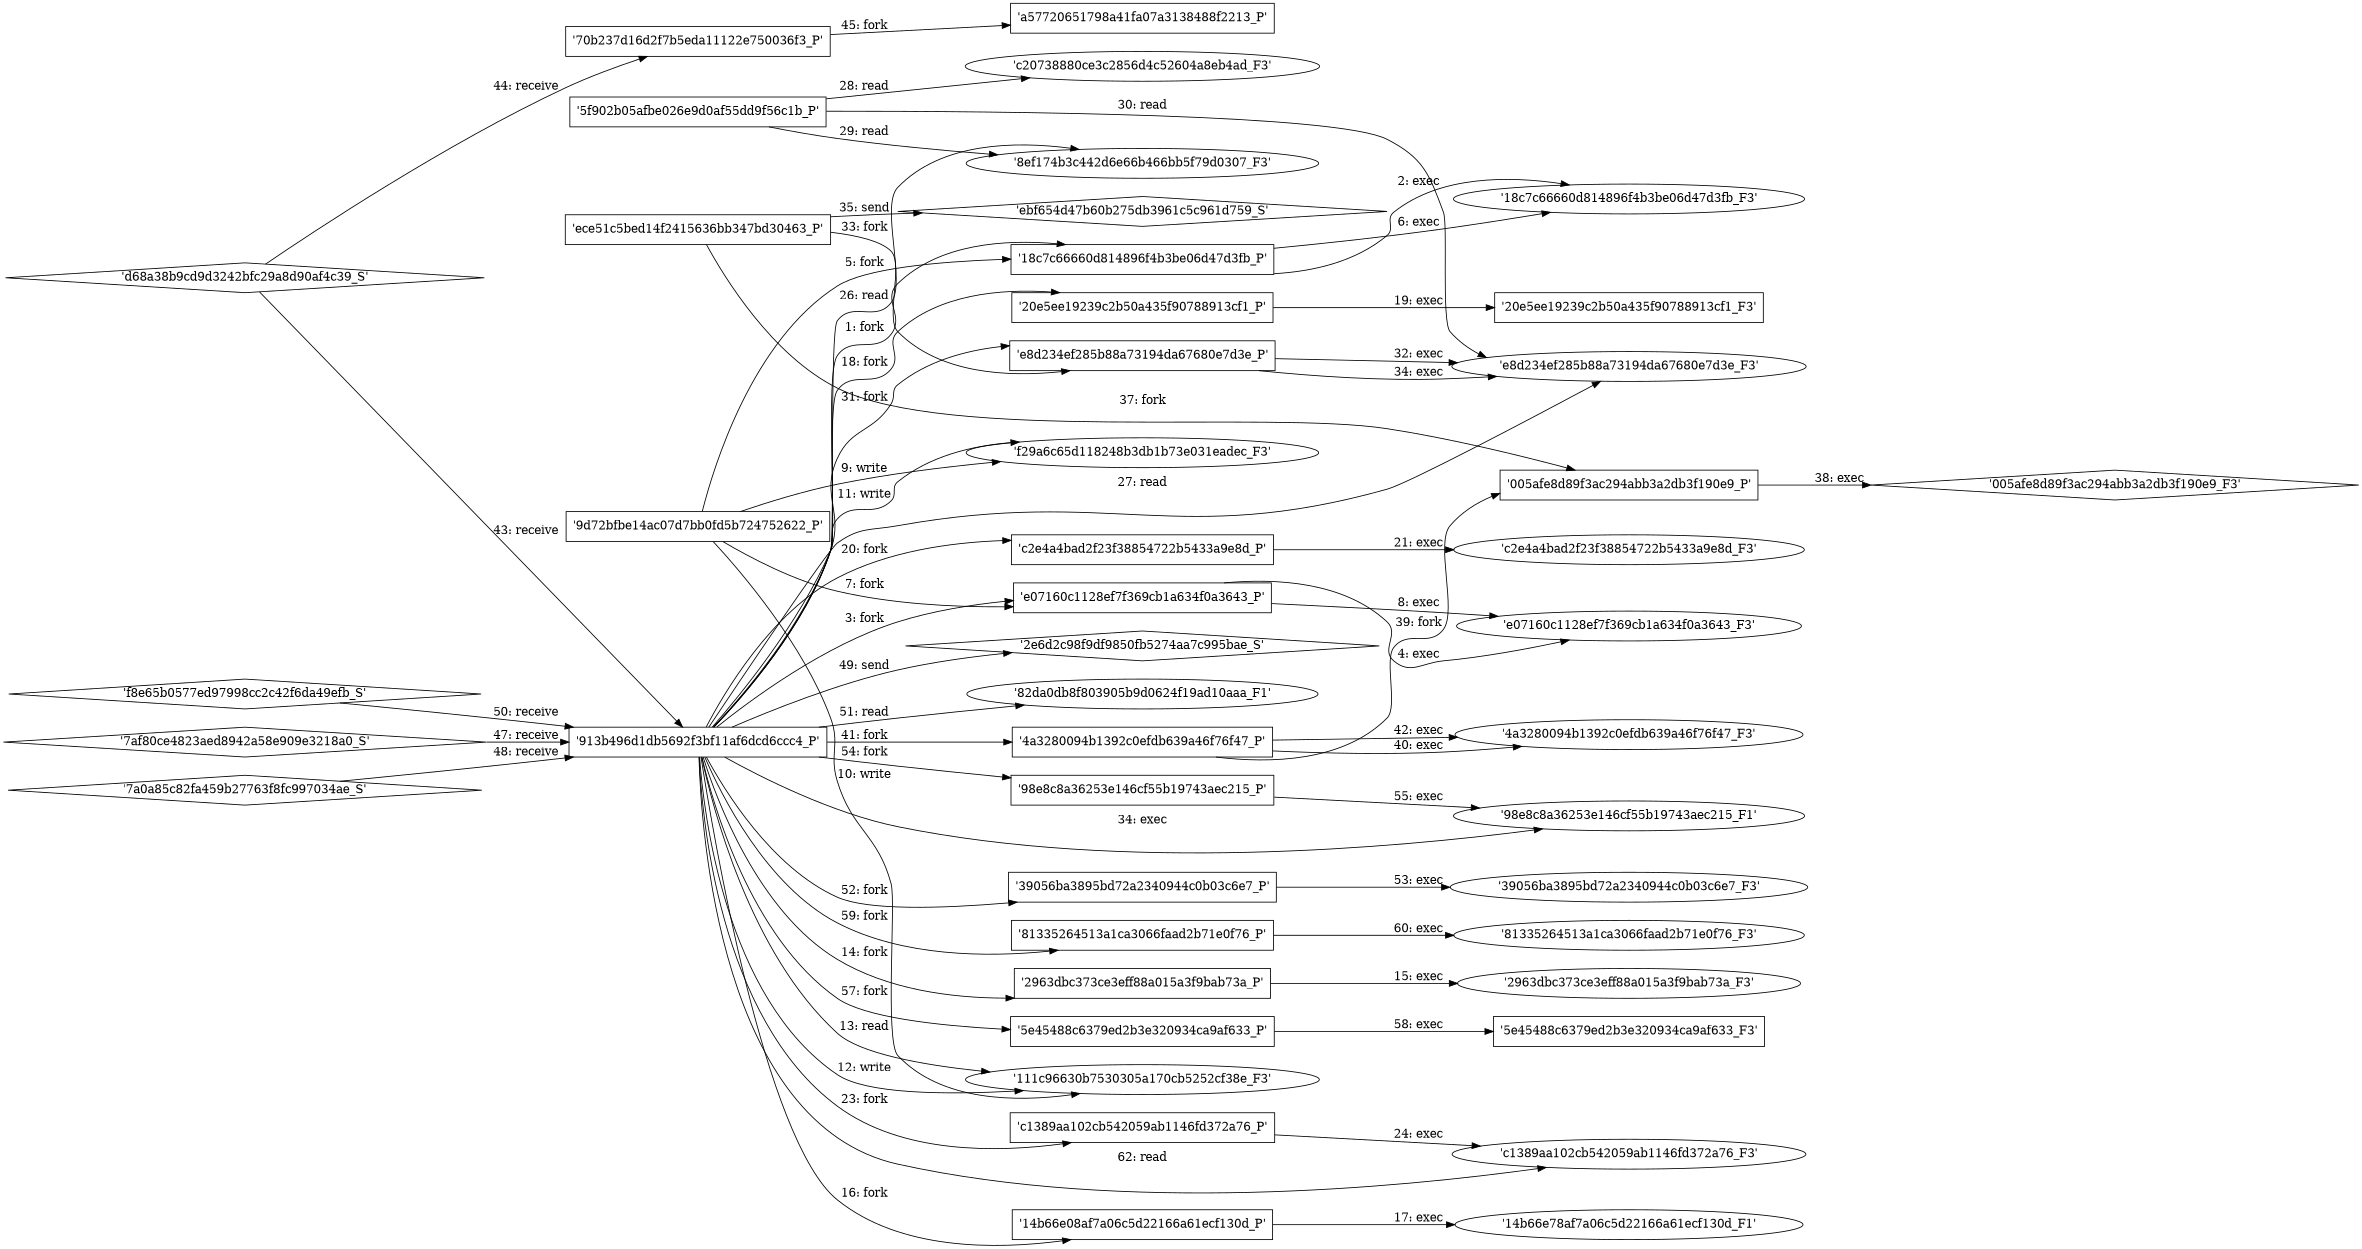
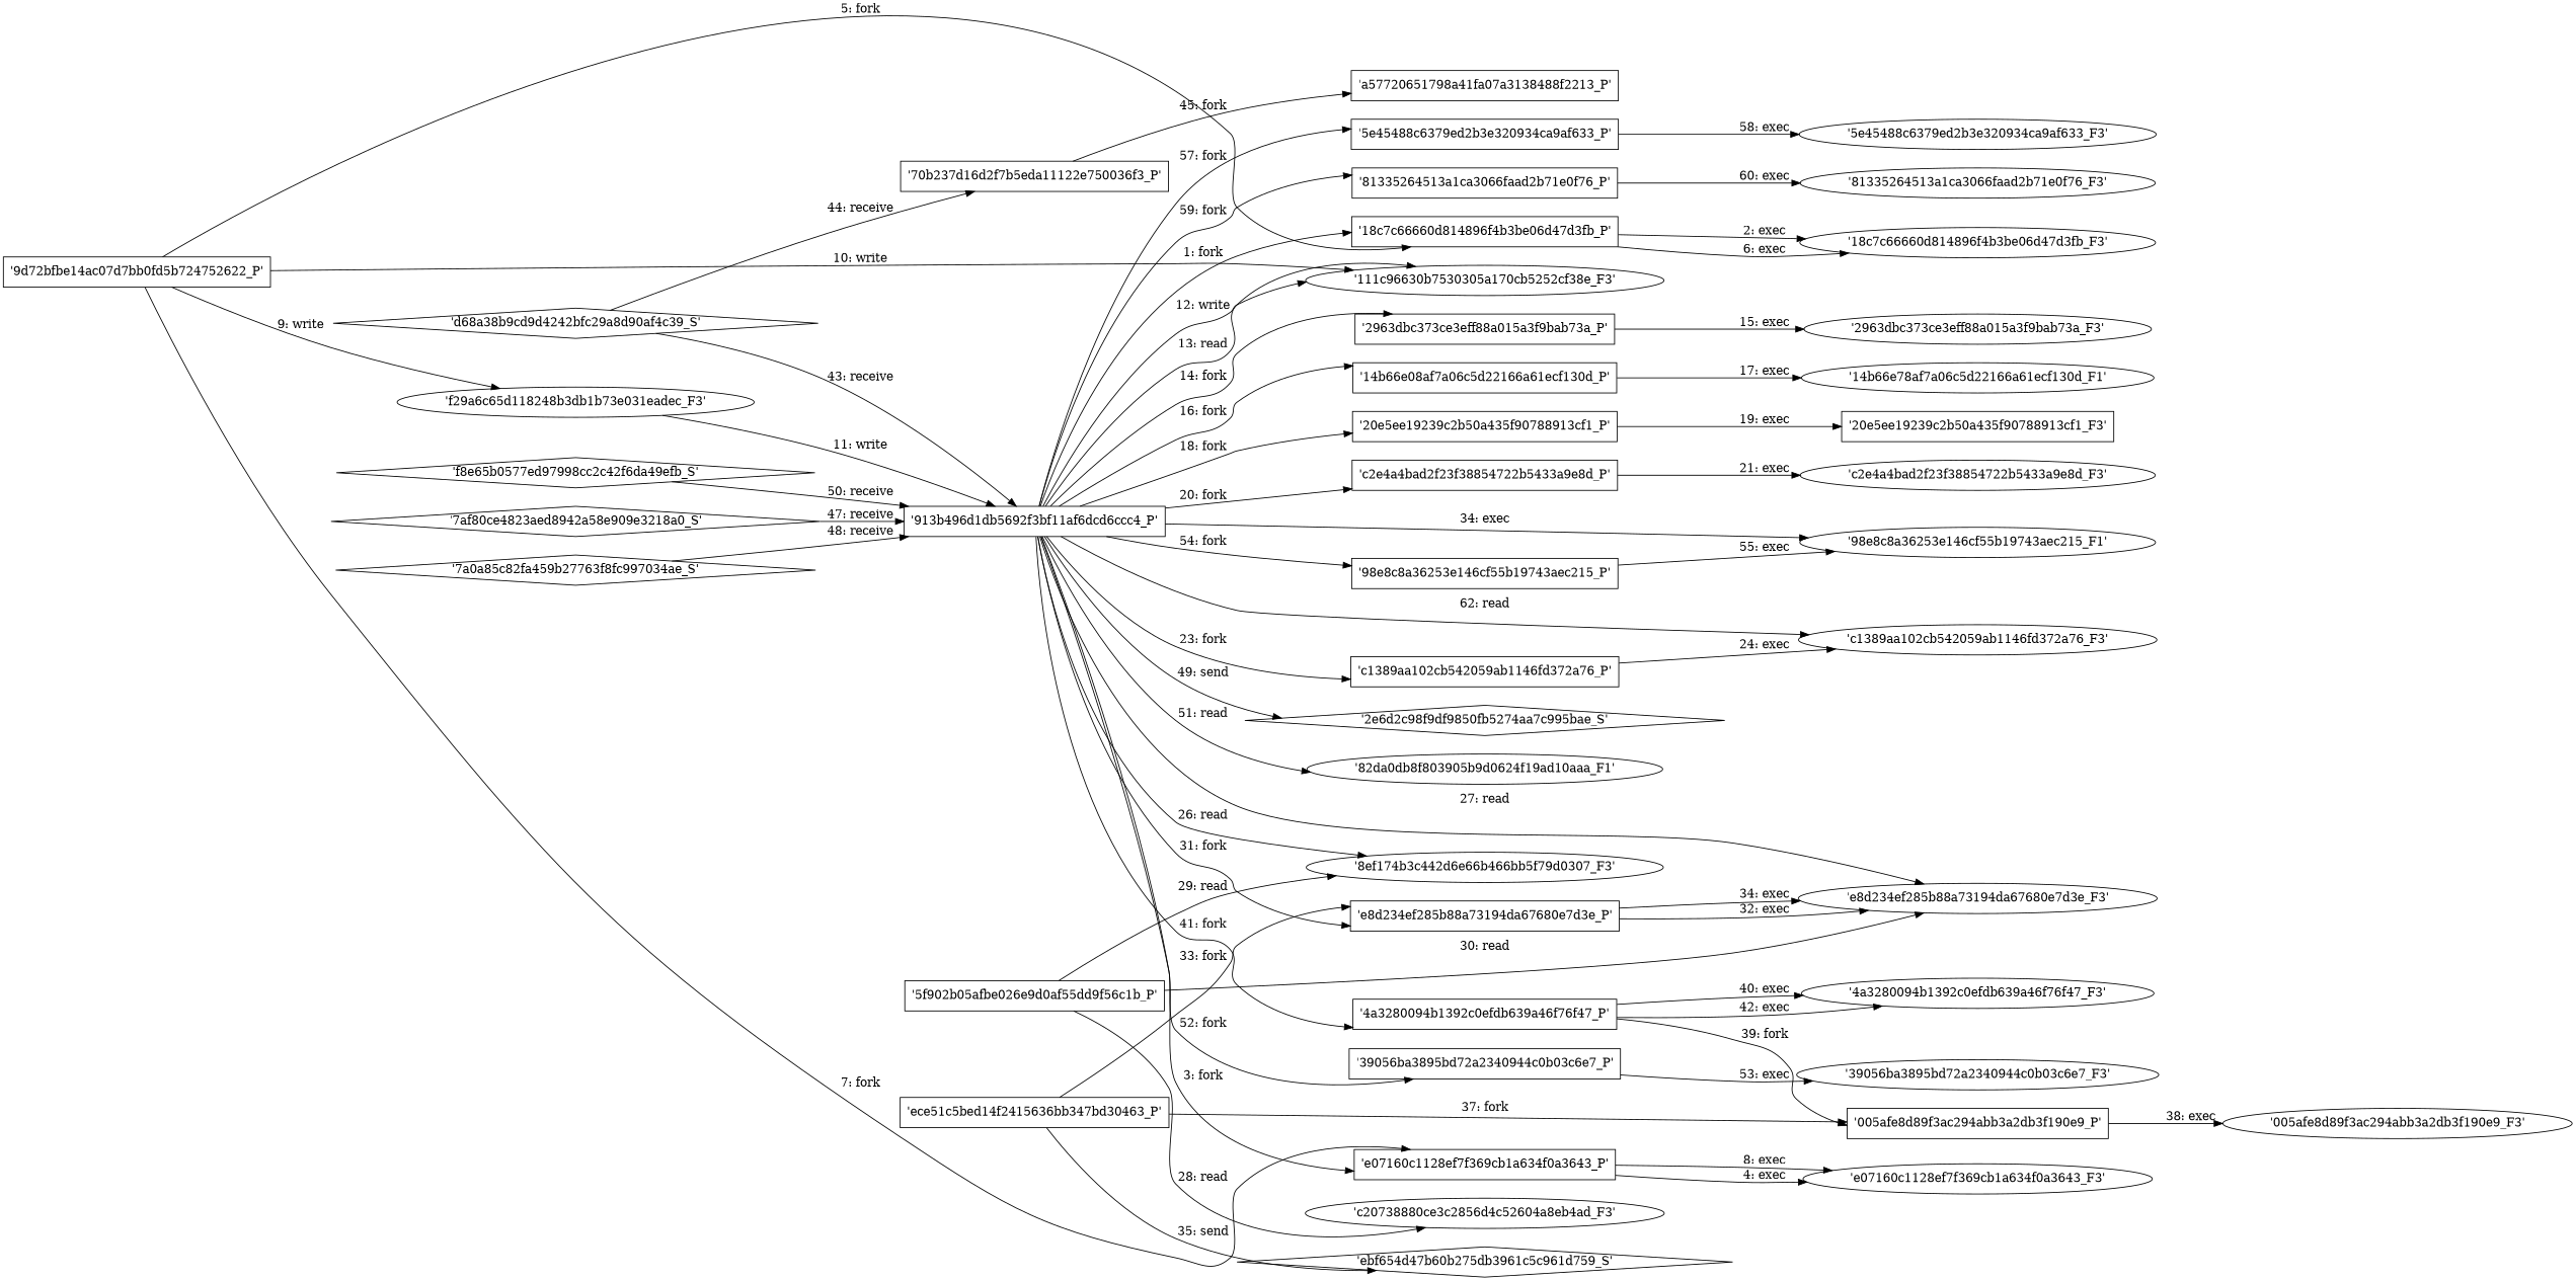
  digraph {
    engine=neato
    fixedsize=false
    fontsize=10
    nodesep=0.3
    rankdir=LR
    ranksep=0
    splines=true
    node [node_type=Process shape=box]
    "'913b496d1db5692f3bf11af6dcd6ccc4_P'"
    "'18c7c66660d814896f4b3be06d47d3fb_P'"
    "'e07160c1128ef7f369cb1a634f0a3643_P'"
    "'f29a6c65d118248b3db1b73e031eadec_F3'" [node_type=file shape=ellipse]
    "'111c96630b7530305a170cb5252cf38e_F3'" [node_type=file shape=ellipse]
    "'2963dbc373ce3eff88a015a3f9bab73a_P'"
    "'14b66e08af7a06c5d22166a61ecf130d_P'"
    "'20e5ee19239c2b50a435f90788913cf1_P'"
    "'c2e4a4bad2f23f38854722b5433a9e8d_P'"
    "'c1389aa102cb542059ab1146fd372a76_F3'" [node_type=File shape=ellipse]
    "'c1389aa102cb542059ab1146fd372a76_P'"
    "'8ef174b3c442d6e66b466bb5f79d0307_F3'" [node_type=file shape=ellipse]
    "'e8d234ef285b88a73194da67680e7d3e_F3'" [node_type=File shape=ellipse]
    "'e8d234ef285b88a73194da67680e7d3e_P'"
    "'4a3280094b1392c0efdb639a46f76f47_P'"
    "'2e6d2c98f9df9850fb5274aa7c995bae_S'" [node_type=Socket shape=diamond]
    "'82da0db8f803905b9d0624f19ad10aaa_F1'" [node_type=file shape=ellipse]
    "'39056ba3895bd72a2340944c0b03c6e7_P'"
    "'98e8c8a36253e146cf55b19743aec215_P'"
    "'98e8c8a36253e146cf55b19743aec215_F1'" [node_type=file shape=ellipse]
    "'5e45488c6379ed2b3e320934ca9af633_P'"
    "'81335264513a1ca3066faad2b71e0f76_P'"
    "'18c7c66660d814896f4b3be06d47d3fb_F3'" [node_type=File shape=ellipse]
    "'e07160c1128ef7f369cb1a634f0a3643_F3'" [node_type=File shape=ellipse]
    "'2963dbc373ce3eff88a015a3f9bab73a_F3'" [node_type=File shape=ellipse]
    n26 [label="'14b66e78af7a06c5d22166a61ecf130d_F1'" node_type=File shape=ellipse]
    "'20e5ee19239c2b50a435f90788913cf1_F3'" [node_type=File]
    "'c2e4a4bad2f23f38854722b5433a9e8d_F3'" [node_type=File shape=ellipse]
    "'c20738880ce3c2856d4c52604a8eb4ad_F3'" [node_type=file shape=ellipse]
    "'005afe8d89f3ac294abb3a2db3f190e9_P'"
    "'4a3280094b1392c0efdb639a46f76f47_F3'" [node_type=File shape=ellipse]
    "'39056ba3895bd72a2340944c0b03c6e7_F3'" [node_type=File shape=ellipse]
-   "'5e45488c6379ed2b3e320934ca9af633_F3'" [node_type=File]
+   "'5e45488c6379ed2b3e320934ca9af633_F3'" [node_type=File shape=ellipse]
    "'81335264513a1ca3066faad2b71e0f76_F3'" [node_type=File shape=ellipse]
    "'9d72bfbe14ac07d7bb0fd5b724752622_P'"
    "'5f902b05afbe026e9d0af55dd9f56c1b_P'"
    "'ece51c5bed14f2415636bb347bd30463_P'"
    "'ebf654d47b60b275db3961c5c961d759_S'" [node_type=Socket shape=diamond]
-   "'005afe8d89f3ac294abb3a2db3f190e9_F3'" [node_type=File shape=diamond]
-   "'d68a38b9cd9d4242bfc29a8d90af4c39_S'" [node_type=Socket shape=diamond label="'d68a38b9cd9d3242bfc29a8d90af4c39_S'"]
+   "'005afe8d89f3ac294abb3a2db3f190e9_F3'" [node_type=File shape=ellipse]
+   "'d68a38b9cd9d4242bfc29a8d90af4c39_S'" [node_type=Socket shape=diamond]
    "'70b237d16d2f7b5eda11122e750036f3_P'"
    "'a57720651798a41fa07a3138488f2213_P'"
    "'7af80ce4823aed8942a58e909e3218a0_S'" [node_type=Socket shape=diamond]
    "'7a0a85c82fa459b27763f8fc997034ae_S'" [node_type=Socket shape=diamond]
    "'f8e65b0577ed97998cc2c42f6da49efb_S'" [node_type=Socket shape=diamond]
    "'913b496d1db5692f3bf11af6dcd6ccc4_P'" -> "'18c7c66660d814896f4b3be06d47d3fb_P'" [label="1: fork"]
    "'913b496d1db5692f3bf11af6dcd6ccc4_P'" -> "'e07160c1128ef7f369cb1a634f0a3643_P'" [label="3: fork"]
-   "'913b496d1db5692f3bf11af6dcd6ccc4_P'" -> "'f29a6c65d118248b3db1b73e031eadec_F3'" [label="11: write"]
+   "'f29a6c65d118248b3db1b73e031eadec_F3'" -> "'913b496d1db5692f3bf11af6dcd6ccc4_P'" [label="11: write"]
    "'913b496d1db5692f3bf11af6dcd6ccc4_P'" -> "'111c96630b7530305a170cb5252cf38e_F3'" [label="12: write"]
    "'913b496d1db5692f3bf11af6dcd6ccc4_P'" -> "'111c96630b7530305a170cb5252cf38e_F3'" [label="13: read"]
    "'913b496d1db5692f3bf11af6dcd6ccc4_P'" -> "'2963dbc373ce3eff88a015a3f9bab73a_P'" [label="14: fork"]
    "'913b496d1db5692f3bf11af6dcd6ccc4_P'" -> "'14b66e08af7a06c5d22166a61ecf130d_P'" [label="16: fork"]
    "'913b496d1db5692f3bf11af6dcd6ccc4_P'" -> "'20e5ee19239c2b50a435f90788913cf1_P'" [label="18: fork"]
    "'913b496d1db5692f3bf11af6dcd6ccc4_P'" -> "'c2e4a4bad2f23f38854722b5433a9e8d_P'" [label="20: fork"]
    "'913b496d1db5692f3bf11af6dcd6ccc4_P'" -> "'c1389aa102cb542059ab1146fd372a76_F3'" [label="62: read"]
    "'913b496d1db5692f3bf11af6dcd6ccc4_P'" -> "'c1389aa102cb542059ab1146fd372a76_P'" [label="23: fork"]
    "'913b496d1db5692f3bf11af6dcd6ccc4_P'" -> "'8ef174b3c442d6e66b466bb5f79d0307_F3'" [label="26: read"]
    "'913b496d1db5692f3bf11af6dcd6ccc4_P'" -> "'e8d234ef285b88a73194da67680e7d3e_F3'" [label="27: read"]
    "'913b496d1db5692f3bf11af6dcd6ccc4_P'" -> "'e8d234ef285b88a73194da67680e7d3e_P'" [label="31: fork"]
    "'913b496d1db5692f3bf11af6dcd6ccc4_P'" -> "'4a3280094b1392c0efdb639a46f76f47_P'" [label="41: fork"]
    "'913b496d1db5692f3bf11af6dcd6ccc4_P'" -> "'2e6d2c98f9df9850fb5274aa7c995bae_S'" [label="49: send"]
    "'913b496d1db5692f3bf11af6dcd6ccc4_P'" -> "'82da0db8f803905b9d0624f19ad10aaa_F1'" [label="51: read"]
    "'913b496d1db5692f3bf11af6dcd6ccc4_P'" -> "'39056ba3895bd72a2340944c0b03c6e7_P'" [label="52: fork"]
    "'913b496d1db5692f3bf11af6dcd6ccc4_P'" -> "'98e8c8a36253e146cf55b19743aec215_P'" [label="54: fork"]
    "'913b496d1db5692f3bf11af6dcd6ccc4_P'" -> "'98e8c8a36253e146cf55b19743aec215_F1'" [label="34: exec"]
    "'913b496d1db5692f3bf11af6dcd6ccc4_P'" -> "'5e45488c6379ed2b3e320934ca9af633_P'" [label="57: fork"]
    "'913b496d1db5692f3bf11af6dcd6ccc4_P'" -> "'81335264513a1ca3066faad2b71e0f76_P'" [label="59: fork"]
    "'18c7c66660d814896f4b3be06d47d3fb_P'" -> "'18c7c66660d814896f4b3be06d47d3fb_F3'" [label="2: exec"]
    "'18c7c66660d814896f4b3be06d47d3fb_P'" -> "'18c7c66660d814896f4b3be06d47d3fb_F3'" [label="6: exec"]
    "'e07160c1128ef7f369cb1a634f0a3643_P'" -> "'e07160c1128ef7f369cb1a634f0a3643_F3'" [label="4: exec"]
    "'e07160c1128ef7f369cb1a634f0a3643_P'" -> "'e07160c1128ef7f369cb1a634f0a3643_F3'" [label="8: exec"]
    "'2963dbc373ce3eff88a015a3f9bab73a_P'" -> "'2963dbc373ce3eff88a015a3f9bab73a_F3'" [label="15: exec"]
    "'14b66e08af7a06c5d22166a61ecf130d_P'" -> n26 [label="17: exec"]
    "'20e5ee19239c2b50a435f90788913cf1_P'" -> "'20e5ee19239c2b50a435f90788913cf1_F3'" [label="19: exec"]
    "'c2e4a4bad2f23f38854722b5433a9e8d_P'" -> "'c2e4a4bad2f23f38854722b5433a9e8d_F3'" [label="21: exec"]
    "'c1389aa102cb542059ab1146fd372a76_P'" -> "'c1389aa102cb542059ab1146fd372a76_F3'" [label="24: exec"]
    "'e8d234ef285b88a73194da67680e7d3e_P'" -> "'e8d234ef285b88a73194da67680e7d3e_F3'" [label="32: exec"]
    "'e8d234ef285b88a73194da67680e7d3e_P'" -> "'e8d234ef285b88a73194da67680e7d3e_F3'" [label="34: exec"]
    "'4a3280094b1392c0efdb639a46f76f47_P'" -> "'005afe8d89f3ac294abb3a2db3f190e9_P'" [label="39: fork"]
    "'4a3280094b1392c0efdb639a46f76f47_P'" -> "'4a3280094b1392c0efdb639a46f76f47_F3'" [label="40: exec"]
    "'4a3280094b1392c0efdb639a46f76f47_P'" -> "'4a3280094b1392c0efdb639a46f76f47_F3'" [label="42: exec"]
    "'39056ba3895bd72a2340944c0b03c6e7_P'" -> "'39056ba3895bd72a2340944c0b03c6e7_F3'" [label="53: exec"]
    "'98e8c8a36253e146cf55b19743aec215_P'" -> "'98e8c8a36253e146cf55b19743aec215_F1'" [label="55: exec"]
    "'5e45488c6379ed2b3e320934ca9af633_P'" -> "'5e45488c6379ed2b3e320934ca9af633_F3'" [label="58: exec"]
    "'81335264513a1ca3066faad2b71e0f76_P'" -> "'81335264513a1ca3066faad2b71e0f76_F3'" [label="60: exec"]
    "'005afe8d89f3ac294abb3a2db3f190e9_P'" -> "'005afe8d89f3ac294abb3a2db3f190e9_F3'" [label="38: exec"]
    "'9d72bfbe14ac07d7bb0fd5b724752622_P'" -> "'18c7c66660d814896f4b3be06d47d3fb_P'" [label="5: fork"]
    "'9d72bfbe14ac07d7bb0fd5b724752622_P'" -> "'e07160c1128ef7f369cb1a634f0a3643_P'" [label="7: fork"]
    "'9d72bfbe14ac07d7bb0fd5b724752622_P'" -> "'f29a6c65d118248b3db1b73e031eadec_F3'" [label="9: write"]
    "'9d72bfbe14ac07d7bb0fd5b724752622_P'" -> "'111c96630b7530305a170cb5252cf38e_F3'" [label="10: write"]
    "'5f902b05afbe026e9d0af55dd9f56c1b_P'" -> "'8ef174b3c442d6e66b466bb5f79d0307_F3'" [label="29: read"]
    "'5f902b05afbe026e9d0af55dd9f56c1b_P'" -> "'e8d234ef285b88a73194da67680e7d3e_F3'" [label="30: read"]
    "'5f902b05afbe026e9d0af55dd9f56c1b_P'" -> "'c20738880ce3c2856d4c52604a8eb4ad_F3'" [label="28: read"]
    "'ece51c5bed14f2415636bb347bd30463_P'" -> "'e8d234ef285b88a73194da67680e7d3e_P'" [label="33: fork"]
    "'ece51c5bed14f2415636bb347bd30463_P'" -> "'005afe8d89f3ac294abb3a2db3f190e9_P'" [label="37: fork"]
    "'ece51c5bed14f2415636bb347bd30463_P'" -> "'ebf654d47b60b275db3961c5c961d759_S'" [label="35: send"]
    "'d68a38b9cd9d4242bfc29a8d90af4c39_S'" -> "'913b496d1db5692f3bf11af6dcd6ccc4_P'" [label="43: receive"]
    "'d68a38b9cd9d4242bfc29a8d90af4c39_S'" -> "'70b237d16d2f7b5eda11122e750036f3_P'" [label="44: receive"]
    "'70b237d16d2f7b5eda11122e750036f3_P'" -> "'a57720651798a41fa07a3138488f2213_P'" [label="45: fork"]
    "'7af80ce4823aed8942a58e909e3218a0_S'" -> "'913b496d1db5692f3bf11af6dcd6ccc4_P'" [label="47: receive"]
    "'7a0a85c82fa459b27763f8fc997034ae_S'" -> "'913b496d1db5692f3bf11af6dcd6ccc4_P'" [label="48: receive"]
    "'f8e65b0577ed97998cc2c42f6da49efb_S'" -> "'913b496d1db5692f3bf11af6dcd6ccc4_P'" [label="50: receive"]
  }
